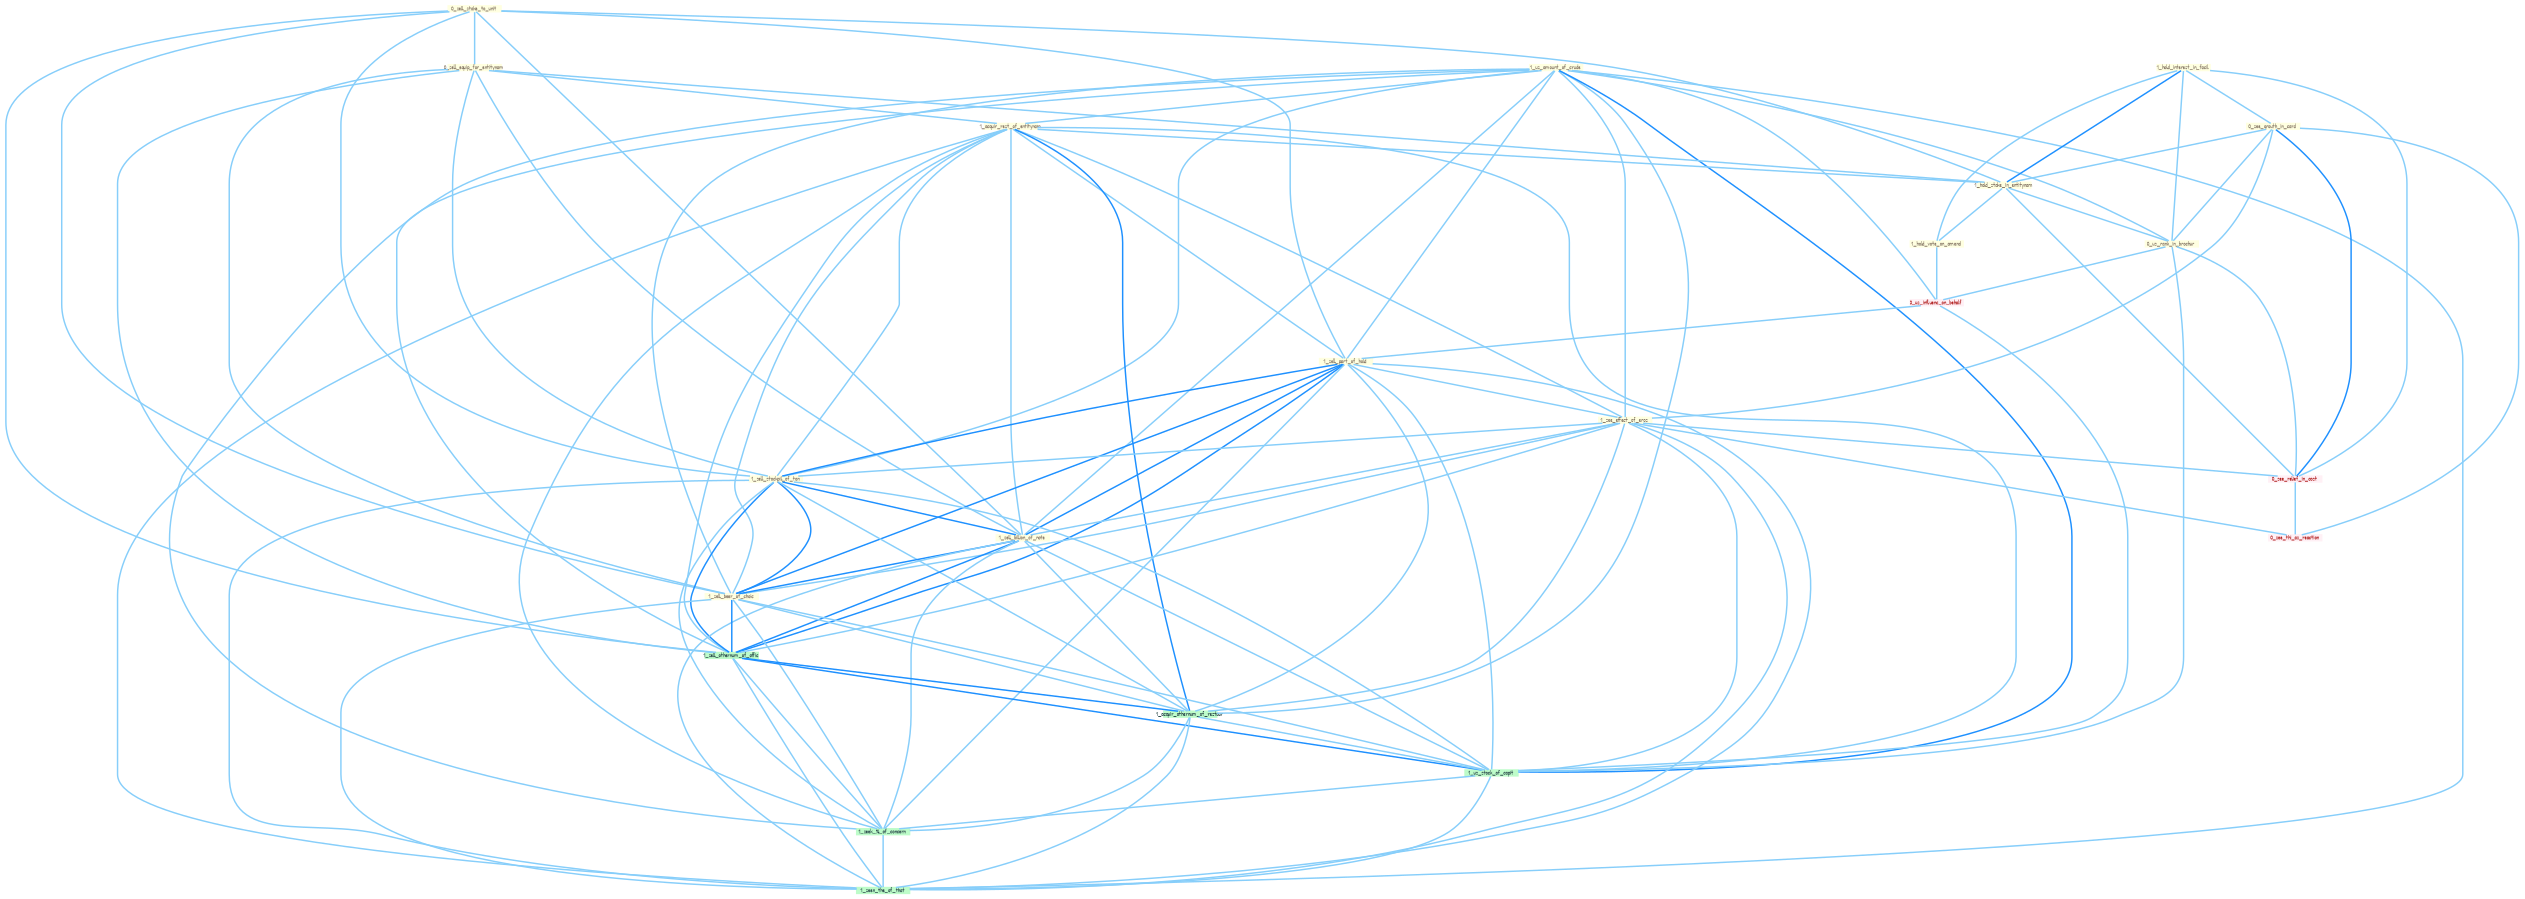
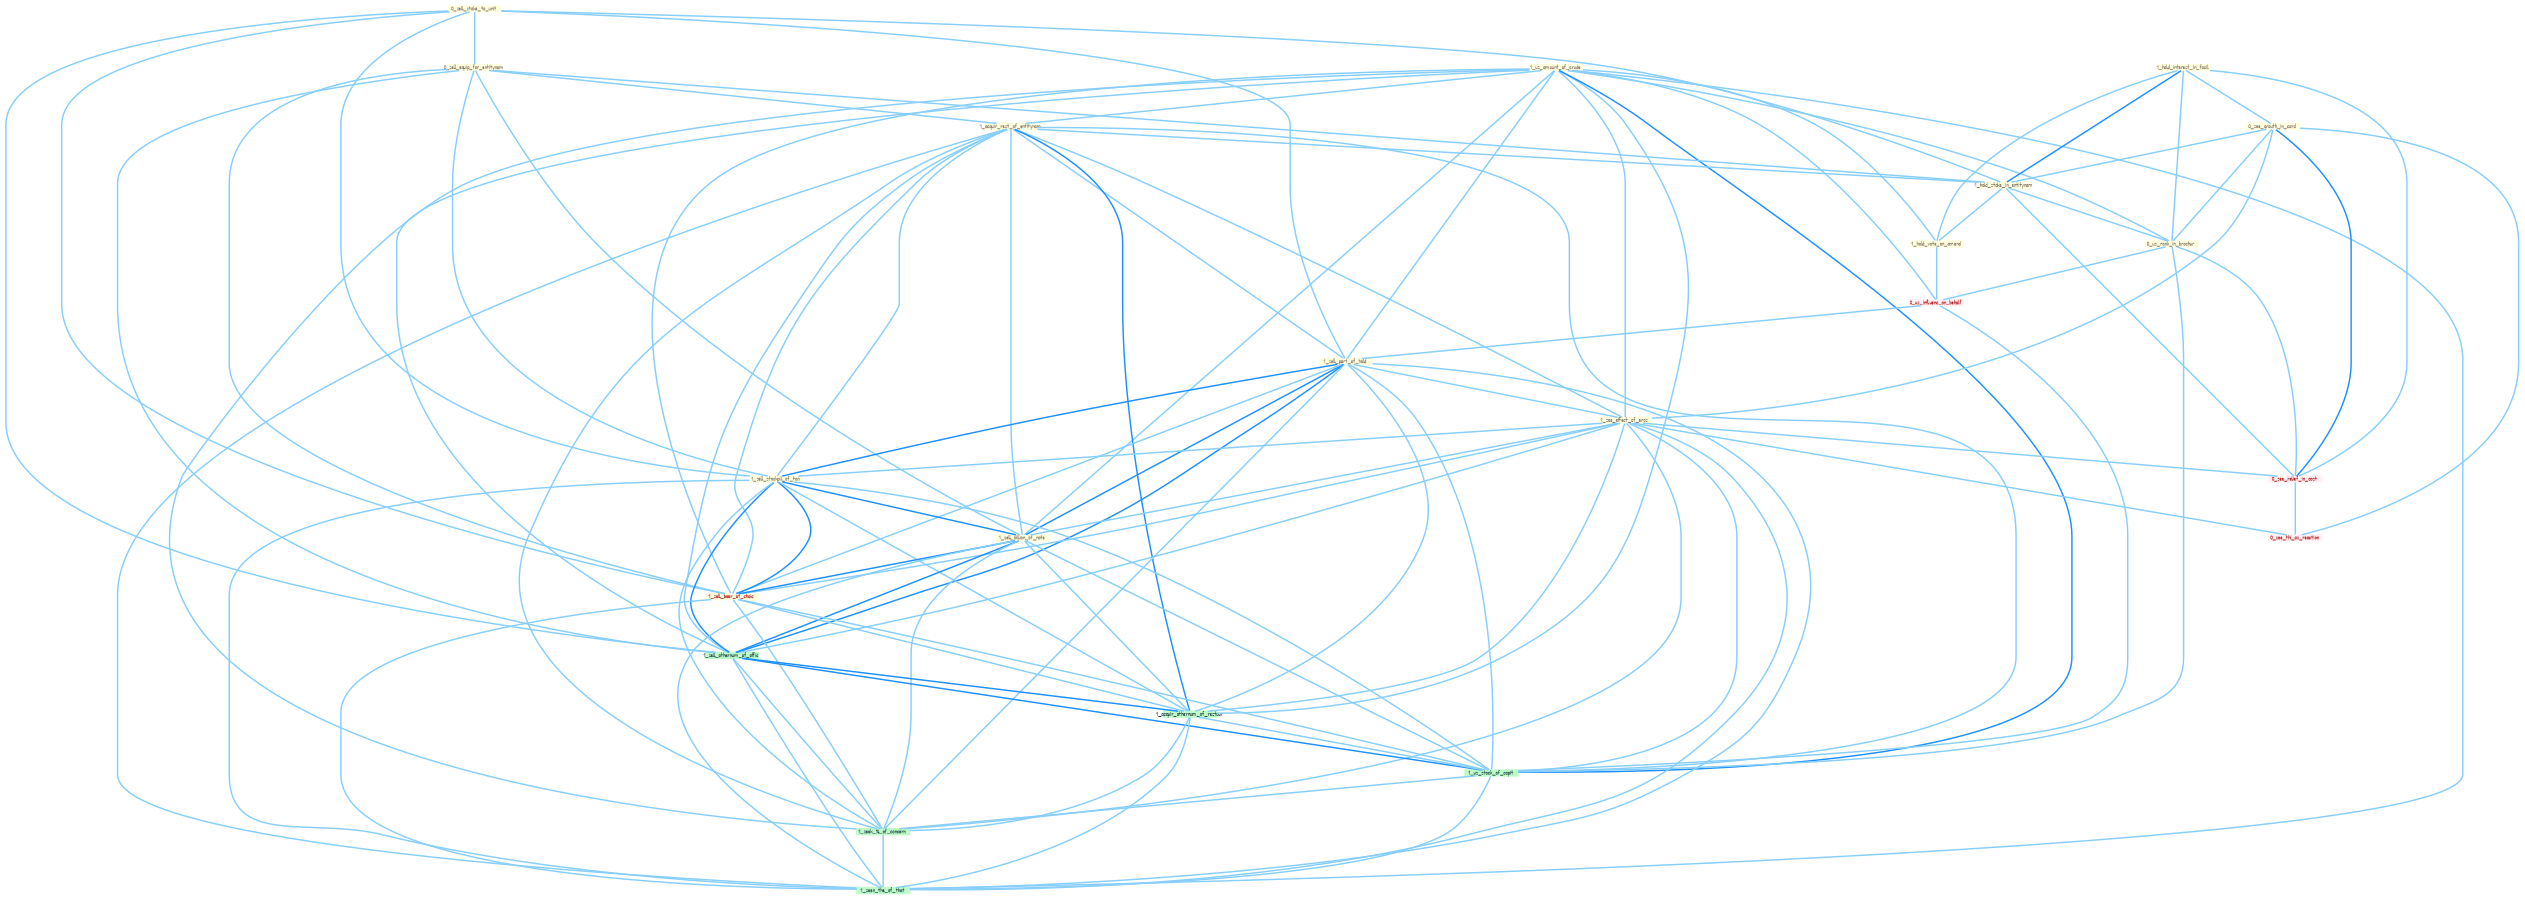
  graph {
    fontname="Patrick Hand"
    node [color="#ffffe0" fixedsize=true fontcolor="#8b7d6b" fontname="Patrick Hand" fontsize=4 shape=polygon style=filled]
    edge [color="#87cefa" fontname="Patrick Hand" w=1]
    "0_sell_stake_to_unit " [height=.06 width=.5]
    "1_us_amount_of_crude " [height=.06 width=.5]
    "1_hold_interest_in_facil " [height=.06 width=.5]
    "0_sell_equip_for_entitynam " [height=.06 width=.5]
    "0_see_growth_in_card " [height=.06 width=.5]
    "1_acquir_rest_of_entitynam " [height=.06 width=.5]
    "1_hold_stake_in_entitynam " [height=.06 width=.5]
    "1_sell_part_of_hold " [height=.06 width=.5]
    "1_see_effect_of_eros " [height=.06 width=.5]
    "1_sell_stockpil_of_ton " [height=.06 width=.5]
    "0_us_rank_in_brochur " [height=.06 width=.5]
    "1_sell_billion_of_note " [height=.06 width=.5]
    "1_hold_vote_on_amend " [height=.06 width=.5]
-   "1_sell_beer_of_choic " [height=.06 width=.5]
+   "1_sell_beer_of_choic " [fontcolor="#b22222" height=.06 width=.5]
    "0_us_influenc_on_behalf " [color="#fff0f5" fontcolor="#b22222" height=.06 width=.5]
    "0_see_relief_in_cost " [color="#fff0f5" fontcolor="#b22222" height=.06 width=.5]
    "0_see_thi_as_reaction " [color="#fff0f5" fontcolor="#b22222" height=.06 width=.5]
    "1_sell_othernum_of_offic " [color="#BDFCC9" fontcolor="#2f4f4f" height=.06 width=.5]
    "1_acquir_othernum_of_restaur " [color="#BDFCC9" fontcolor="#2f4f4f" height=.06 width=.5]
    "1_us_stock_of_capit " [color="#BDFCC9" fontcolor="#2f4f4f" height=.06 width=.5]
    "1_seek_%_of_concern " [color="#BDFCC9" fontcolor="#2f4f4f" height=.06 width=.5]
    "1_seen_the_of_that " [color="#BDFCC9" fontcolor="#2f4f4f" height=.06 width=.5]
    subgraph sub_1 {
      "0_sell_stake_to_unit "
      "1_us_amount_of_crude "
      "1_hold_interest_in_facil "
      "0_sell_equip_for_entitynam "
      "0_see_growth_in_card "
      "1_acquir_rest_of_entitynam "
      "1_hold_stake_in_entitynam "
      "1_sell_part_of_hold "
      "1_see_effect_of_eros "
      "1_sell_stockpil_of_ton "
      "0_us_rank_in_brochur "
      "1_sell_billion_of_note "
      "1_hold_vote_on_amend "
      "1_sell_beer_of_choic "
    }
    subgraph sub_2 {
      "0_us_influenc_on_behalf "
      "0_see_relief_in_cost "
      "0_see_thi_as_reaction "
    }
    "0_sell_stake_to_unit " -- "0_sell_equip_for_entitynam "
    "0_sell_stake_to_unit " -- "1_hold_stake_in_entitynam "
    "0_sell_stake_to_unit " -- "1_sell_part_of_hold "
    "0_sell_stake_to_unit " -- "1_sell_stockpil_of_ton "
-   "0_sell_stake_to_unit " -- "1_sell_billion_of_note "
    "0_sell_stake_to_unit " -- "1_sell_beer_of_choic "
    "0_sell_stake_to_unit " -- "1_sell_othernum_of_offic "
    "1_us_amount_of_crude " -- "1_acquir_rest_of_entitynam "
    "1_us_amount_of_crude " -- "1_sell_part_of_hold "
    "1_us_amount_of_crude " -- "1_see_effect_of_eros "
-   "1_us_amount_of_crude " -- "1_sell_stockpil_of_ton "
+   "1_us_amount_of_crude " -- "1_hold_vote_on_amend "
    "1_us_amount_of_crude " -- "0_us_rank_in_brochur "
    "1_us_amount_of_crude " -- "1_sell_billion_of_note "
    "1_us_amount_of_crude " -- "1_sell_beer_of_choic "
    "1_us_amount_of_crude " -- "0_us_influenc_on_behalf "
    "1_us_amount_of_crude " -- "1_sell_othernum_of_offic "
    "1_us_amount_of_crude " -- "1_acquir_othernum_of_restaur "
    "1_us_amount_of_crude " -- "1_us_stock_of_capit " [color="#1e90ff" w=2]
    "1_us_amount_of_crude " -- "1_seek_%_of_concern "
    "1_us_amount_of_crude " -- "1_seen_the_of_that "
    "1_hold_interest_in_facil " -- "0_see_growth_in_card "
    "1_hold_interest_in_facil " -- "1_hold_stake_in_entitynam " [color="#1e90ff" w=2]
    "1_hold_interest_in_facil " -- "0_us_rank_in_brochur "
    "1_hold_interest_in_facil " -- "1_hold_vote_on_amend "
    "1_hold_interest_in_facil " -- "0_see_relief_in_cost "
    "0_sell_equip_for_entitynam " -- "1_acquir_rest_of_entitynam "
    "0_sell_equip_for_entitynam " -- "1_hold_stake_in_entitynam "
    "0_sell_equip_for_entitynam " -- "1_sell_stockpil_of_ton "
    "0_sell_equip_for_entitynam " -- "1_sell_billion_of_note "
    "0_sell_equip_for_entitynam " -- "1_sell_beer_of_choic "
    "0_sell_equip_for_entitynam " -- "1_sell_othernum_of_offic "
    "0_see_growth_in_card " -- "1_hold_stake_in_entitynam "
    "0_see_growth_in_card " -- "1_see_effect_of_eros "
    "0_see_growth_in_card " -- "0_us_rank_in_brochur "
    "0_see_growth_in_card " -- "0_see_relief_in_cost " [color="#1e90ff" w=2]
    "0_see_growth_in_card " -- "0_see_thi_as_reaction "
    "1_acquir_rest_of_entitynam " -- "1_hold_stake_in_entitynam "
    "1_acquir_rest_of_entitynam " -- "1_sell_part_of_hold "
    "1_acquir_rest_of_entitynam " -- "1_see_effect_of_eros "
    "1_acquir_rest_of_entitynam " -- "1_sell_stockpil_of_ton "
    "1_acquir_rest_of_entitynam " -- "1_sell_billion_of_note "
    "1_acquir_rest_of_entitynam " -- "1_sell_beer_of_choic "
    "1_acquir_rest_of_entitynam " -- "1_sell_othernum_of_offic "
    "1_acquir_rest_of_entitynam " -- "1_acquir_othernum_of_restaur " [color="#1e90ff" w=2]
    "1_acquir_rest_of_entitynam " -- "1_us_stock_of_capit "
    "1_acquir_rest_of_entitynam " -- "1_seek_%_of_concern "
    "1_acquir_rest_of_entitynam " -- "1_seen_the_of_that "
    "1_hold_stake_in_entitynam " -- "0_us_rank_in_brochur "
    "1_hold_stake_in_entitynam " -- "1_hold_vote_on_amend "
    "1_hold_stake_in_entitynam " -- "0_see_relief_in_cost "
    "1_sell_part_of_hold " -- "1_see_effect_of_eros "
    "1_sell_part_of_hold " -- "1_sell_stockpil_of_ton " [color="#1e90ff" w=2]
    "1_sell_part_of_hold " -- "1_sell_billion_of_note " [color="#1e90ff" w=2]
-   "1_sell_part_of_hold " -- "1_sell_beer_of_choic " [color="#1e90ff" w=2]
+   "1_sell_part_of_hold " -- "1_sell_beer_of_choic " [w=2]
    "1_sell_part_of_hold " -- "1_sell_othernum_of_offic " [color="#1e90ff" w=2]
    "1_sell_part_of_hold " -- "1_acquir_othernum_of_restaur "
    "1_sell_part_of_hold " -- "1_us_stock_of_capit "
    "1_sell_part_of_hold " -- "1_seek_%_of_concern "
    "1_sell_part_of_hold " -- "1_seen_the_of_that "
    "1_see_effect_of_eros " -- "1_sell_stockpil_of_ton "
    "1_see_effect_of_eros " -- "1_sell_billion_of_note "
    "1_see_effect_of_eros " -- "1_sell_beer_of_choic "
    "1_see_effect_of_eros " -- "0_see_relief_in_cost "
    "1_see_effect_of_eros " -- "0_see_thi_as_reaction "
    "1_see_effect_of_eros " -- "1_sell_othernum_of_offic "
    "1_see_effect_of_eros " -- "1_acquir_othernum_of_restaur "
    "1_see_effect_of_eros " -- "1_us_stock_of_capit "
+   "1_see_effect_of_eros " -- "1_seek_%_of_concern "
    "1_see_effect_of_eros " -- "1_seen_the_of_that "
    "1_sell_stockpil_of_ton " -- "1_sell_billion_of_note " [color="#1e90ff" w=2]
    "1_sell_stockpil_of_ton " -- "1_sell_beer_of_choic " [color="#1e90ff" w=2]
    "1_sell_stockpil_of_ton " -- "1_sell_othernum_of_offic " [color="#1e90ff" w=2]
    "1_sell_stockpil_of_ton " -- "1_acquir_othernum_of_restaur "
    "1_sell_stockpil_of_ton " -- "1_us_stock_of_capit "
    "1_sell_stockpil_of_ton " -- "1_seek_%_of_concern "
    "1_sell_stockpil_of_ton " -- "1_seen_the_of_that "
    "0_us_rank_in_brochur " -- "0_us_influenc_on_behalf "
    "0_us_rank_in_brochur " -- "0_see_relief_in_cost "
    "0_us_rank_in_brochur " -- "1_us_stock_of_capit "
    "1_sell_billion_of_note " -- "1_sell_beer_of_choic " [color="#1e90ff" w=2]
    "1_sell_billion_of_note " -- "1_sell_othernum_of_offic " [color="#1e90ff" w=2]
    "1_sell_billion_of_note " -- "1_acquir_othernum_of_restaur "
    "1_sell_billion_of_note " -- "1_us_stock_of_capit "
    "1_sell_billion_of_note " -- "1_seek_%_of_concern "
    "1_sell_billion_of_note " -- "1_seen_the_of_that "
    "1_hold_vote_on_amend " -- "0_us_influenc_on_behalf "
-   "1_sell_beer_of_choic " -- "1_sell_othernum_of_offic " [color="#1e90ff" w=2]
    "1_sell_beer_of_choic " -- "1_acquir_othernum_of_restaur "
    "1_sell_beer_of_choic " -- "1_us_stock_of_capit "
    "1_sell_beer_of_choic " -- "1_seek_%_of_concern "
    "1_sell_beer_of_choic " -- "1_seen_the_of_that "
    "0_us_influenc_on_behalf " -- "1_sell_part_of_hold "
    "0_us_influenc_on_behalf " -- "1_us_stock_of_capit "
    "0_see_relief_in_cost " -- "0_see_thi_as_reaction "
    "1_sell_othernum_of_offic " -- "1_acquir_othernum_of_restaur " [color="#1e90ff" w=2]
    "1_sell_othernum_of_offic " -- "1_us_stock_of_capit " [color="#1e90ff"]
    "1_sell_othernum_of_offic " -- "1_seek_%_of_concern "
    "1_sell_othernum_of_offic " -- "1_seen_the_of_that "
    "1_acquir_othernum_of_restaur " -- "1_us_stock_of_capit "
    "1_acquir_othernum_of_restaur " -- "1_seek_%_of_concern "
    "1_acquir_othernum_of_restaur " -- "1_seen_the_of_that "
    "1_us_stock_of_capit " -- "1_seek_%_of_concern "
    "1_us_stock_of_capit " -- "1_seen_the_of_that "
    "1_seek_%_of_concern " -- "1_seen_the_of_that "
  }
